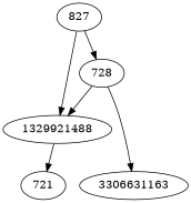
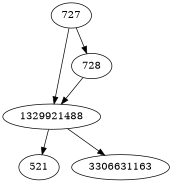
  strict digraph {
    n1 [label=1329921488]
    n2 [label=3306631163]
-   721
-   727 [label=827]
+   721 [label=521]
+   727
    728
-   728 -> n2
+   n1 -> n2
    n1 -> 721
    727 -> n1
    727 -> 728
    728 -> n1
  }
